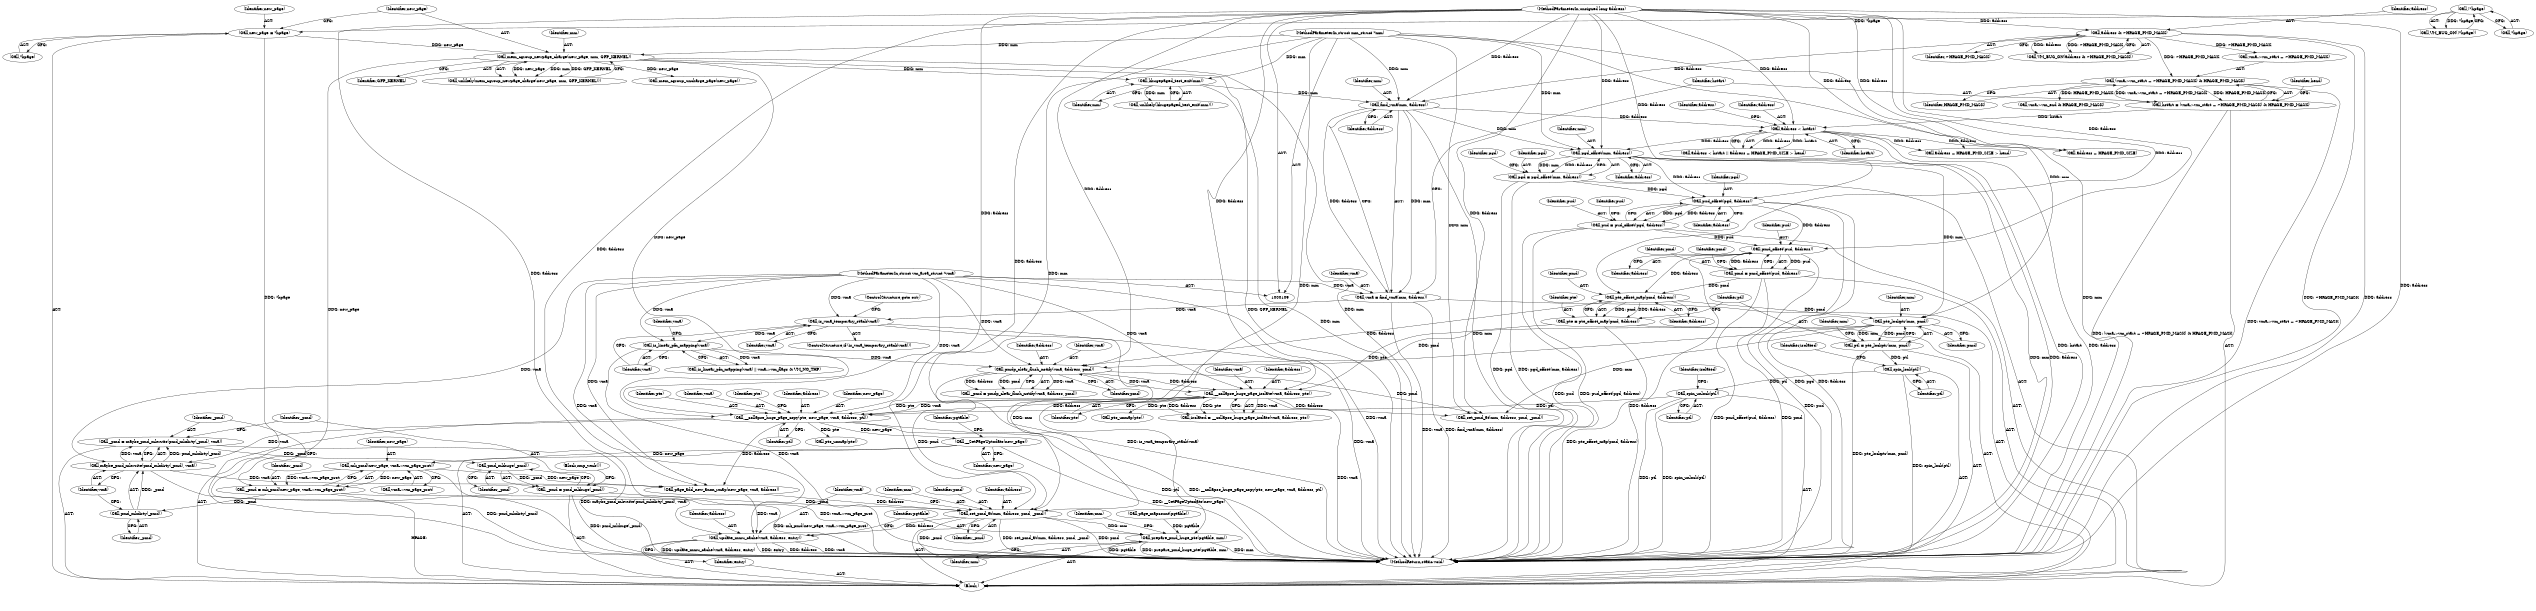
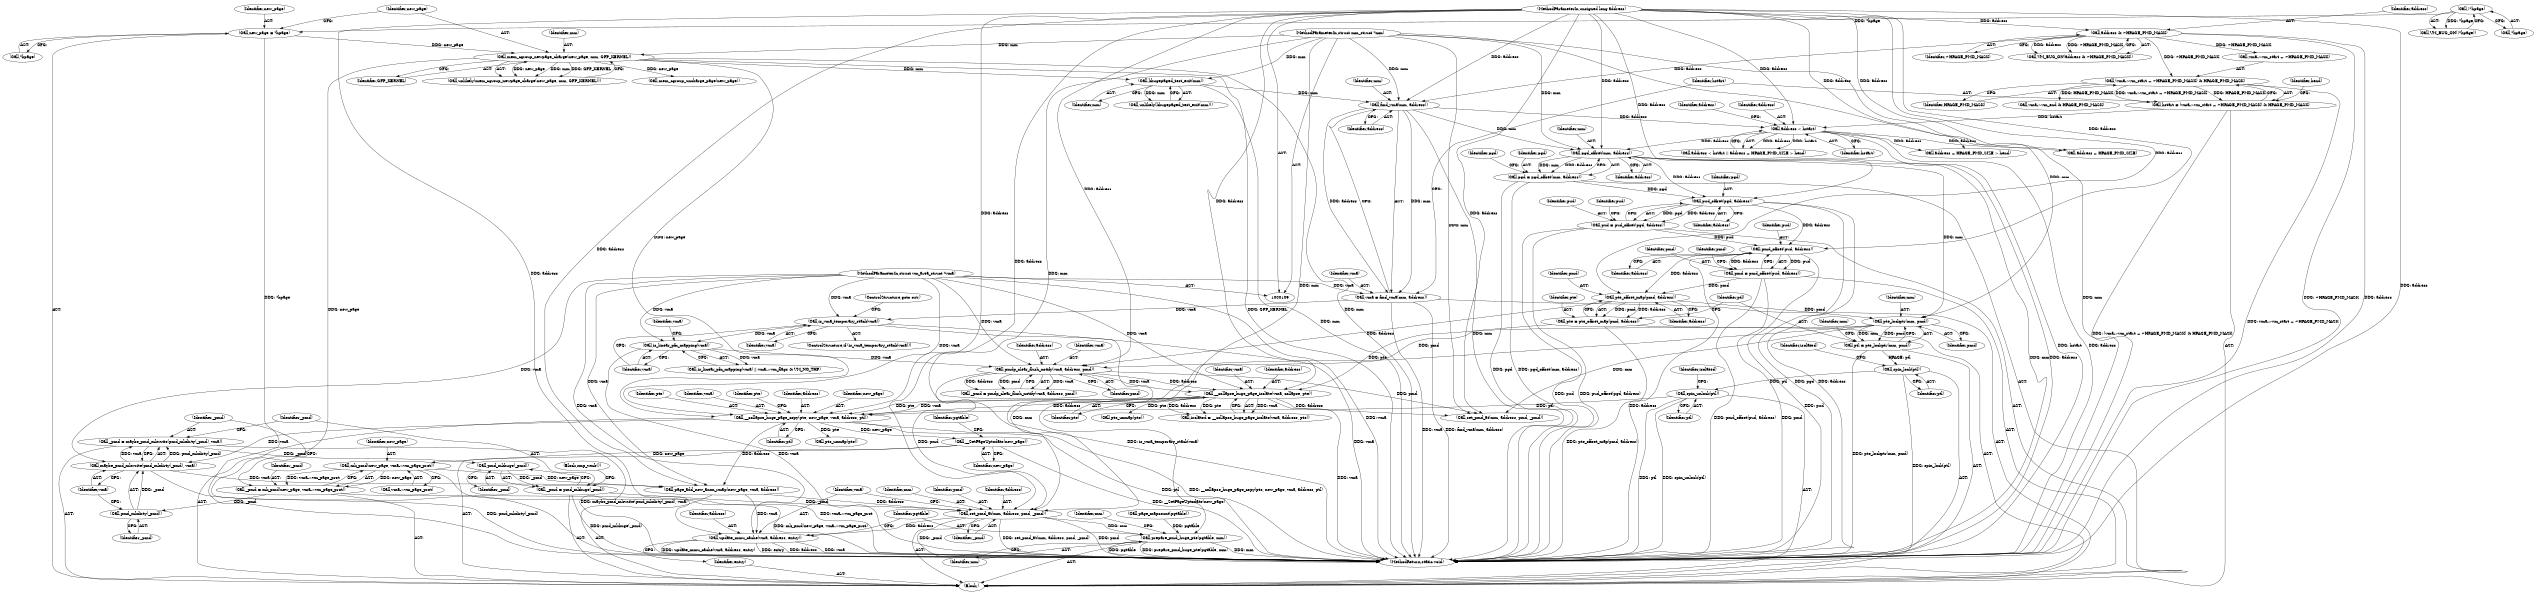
  digraph {
    n1 [label="(Call,_pmd = maybe_pmd_mkwrite(pmd_mkdirty(_pmd), vma))"]
    n2 [label="(Call,maybe_pmd_mkwrite(pmd_mkdirty(_pmd), vma))"]
    n3 [label="(Call,pmd_mkhuge(_pmd))"]
    n4 [label="(MethodReturn,static void)"]
    n5 [label="(Block,)"]
    n6 [label="(Identifier,vma)"]
    n7 [label="(Call,page_add_new_anon_rmap(new_page, vma, address))"]
    n8 [label="(Call,_pmd = pmd_mkhuge(_pmd))"]
    n9 [label="(Identifier,_pmd)"]
    n10 [label="(Call,pmd_mkdirty(_pmd))"]
    n11 [label="(Call,set_pmd_at(mm, address, pmd, _pmd))"]
    n12 [label="(Call,update_mmu_cache(vma, address, entry))"]
    n13 [label="(Identifier,_pmd)"]
    n14 [label="(Call,_pmd = mk_pmd(new_page, vma->vm_page_prot))"]
    n15 [label="(Call,mk_pmd(new_page, vma->vm_page_prot))"]
    n16 [label="(Call,vma->vm_page_prot)"]
    n17 [label="(Call,__SetPageUptodate(new_page))"]
    n18 [label="(Identifier,new_page)"]
    n19 [label="(Call,__collapse_huge_page_copy(pte, new_page, vma, address, ptl))"]
    n20 [label="(Identifier,ptl)"]
    n21 [label="(Call,pte_unmap(pte))"]
-   n22 [label="(Call,__collapse_huge_page_isolate(vma, address, pte))"]
+   n22 [label="(Call,__collapse_huge_page_isolate(vma, collapse, pte))"]
    n23 [label="(Call,isolated = __collapse_huge_page_isolate(vma, address, pte))"]
    n24 [label="(Identifier,pte)"]
    n25 [label="(Call,set_pmd_at(mm, address, pmd, _pmd))"]
    n26 [label="(Call,pte_unmap(pte))"]
    n27 [label="(Call,pmdp_clear_flush_notify(vma, address, pmd))"]
    n28 [label="(Call,_pmd = pmdp_clear_flush_notify(vma, address, pmd))"]
    n29 [label="(Identifier,pmd)"]
    n30 [label="(Call,prepare_pmd_huge_pte(pgtable, mm))"]
    n31 [label="(Identifier,_pmd)"]
    n32 [label="(Call,is_linear_pfn_mapping(vma))"]
    n33 [label="(Call,is_linear_pfn_mapping(vma) || vma->vm_flags & VM_NO_THP)"]
    n34 [label="(Identifier,vma)"]
    n35 [label="(Call,is_vma_temporary_stack(vma))"]
    n36 [label="(ControlStructure,if (is_vma_temporary_stack(vma)))"]
    n37 [label="(Identifier,vma)"]
    n38 [label="(Call,vma = find_vma(mm, address))"]
    n39 [label="(Call,find_vma(mm, address))"]
    n40 [label="(Call,pgd_offset(mm, address))"]
    n41 [label="(Call,address < hstart)"]
    n42 [label="(Identifier,address)"]
    n43 [label="(Call,pte_lockptr(mm, pmd))"]
    n44 [label="(Call,pud_offset(pgd, address))"]
    n45 [label="(Call,pgd = pgd_offset(mm, address))"]
    n46 [label="(Identifier,address)"]
    n47 [label="(Call,address + HPAGE_PMD_SIZE > hend)"]
    n48 [label="(Call,address + HPAGE_PMD_SIZE)"]
    n49 [label="(Call,address < hstart || address + HPAGE_PMD_SIZE > hend)"]
    n50 [label="(Identifier,hstart)"]
    n51 [label="(Call,khugepaged_test_exit(mm))"]
    n52 [label="(Identifier,mm)"]
    n53 [label="(Call,unlikely(khugepaged_test_exit(mm)))"]
    n54 [label="(Call,mem_cgroup_newpage_charge(new_page, mm, GFP_KERNEL))"]
    n55 [label="(Identifier,GFP_KERNEL)"]
    n56 [label="(Call,unlikely(mem_cgroup_newpage_charge(new_page, mm, GFP_KERNEL)))"]
    n57 [label="(Call,mem_cgroup_uncharge_page(new_page))"]
    n58 [label="(Call,new_page = *hpage)"]
    n59 [label="(Call,*hpage)"]
    n60 [label="(Call,!*hpage)"]
    n61 [label="(Call,VM_BUG_ON(!*hpage))"]
    n62 [label="(Call,*hpage)"]
    n63 [label="(MethodParameterIn,struct mm_struct *mm)"]
    1000109
    n65 [label="(Call,ptl = pte_lockptr(mm, pmd))"]
    n66 [label="(Identifier,pmd)"]
    n67 [label="(Identifier,mm)"]
    n68 [label="(Call,address & ~HPAGE_PMD_MASK)"]
    n69 [label="(Call,(vma->vm_start + ~HPAGE_PMD_MASK) & HPAGE_PMD_MASK)"]
    n70 [label="(Call,VM_BUG_ON(address & ~HPAGE_PMD_MASK))"]
    n71 [label="(Call,vma->vm_start + ~HPAGE_PMD_MASK)"]
    n72 [label="(Identifier,~HPAGE_PMD_MASK)"]
    n73 [label="(Call,hstart = (vma->vm_start + ~HPAGE_PMD_MASK) & HPAGE_PMD_MASK)"]
    n74 [label="(Identifier,HPAGE_PMD_MASK)"]
    n75 [label="(Call,vma->vm_end & HPAGE_PMD_MASK)"]
    n76 [label="(MethodParameterIn,unsigned long address)"]
    n77 [label="(Call,pte_offset_map(pmd, address))"]
    n78 [label="(Call,pmd_offset(pud, address))"]
    n79 [label="(Call,pte = pte_offset_map(pmd, address))"]
    n80 [label="(Identifier,address)"]
    n81 [label="(Call,pmd = pmd_offset(pud, address))"]
    n82 [label="(Identifier,address)"]
    n83 [label="(Call,pud = pud_offset(pgd, address))"]
    n84 [label="(Identifier,address)"]
    n85 [label="(Identifier,entry)"]
    n86 [label="(MethodParameterIn,struct vm_area_struct *vma)"]
    n87 [label="(Call,spin_lock(ptl))"]
    n88 [label="(Call,spin_unlock(ptl))"]
    n89 [label="(Identifier,ptl)"]
    n90 [label="(Identifier,ptl)"]
    n91 [label="(Identifier,mm)"]
    n92 [label="(Identifier,vma)"]
    n93 [label="(Identifier,ptl)"]
    n94 [label="(Identifier,mm)"]
    n95 [label="(Identifier,pgtable)"]
    n96 [label="(Identifier,address)"]
    n97 [label="(Identifier,_pmd)"]
    n98 [label="(Identifier,address)"]
    n99 [label="(Identifier,pmd)"]
    n100 [label="(Identifier,isolated)"]
    n101 [label="(Identifier,pgtable)"]
    n102 [label="(Identifier,pte)"]
    n103 [label="(Identifier,hend)"]
    n104 [label="(Identifier,new_page)"]
    n105 [label="(Identifier,address)"]
    n106 [label="(Identifier,new_page)"]
    n107 [label="(Identifier,vma)"]
    n108 [label="(Identifier,vma)"]
    n109 [label="(Identifier,pgd)"]
    n110 [label="(Identifier,isolated)"]
    n111 [label="(Identifier,mm)"]
    n112 [label="(Identifier,hstart)"]
    n113 [label="(Identifier,pud)"]
    n114 [label="(Identifier,pte)"]
    n115 [label="(Block,smp_wmb())"]
    n116 [label="(Identifier,mm)"]
    n117 [label="(Call,page_mapcount(pgtable))"]
    n118 [label="(Identifier,address)"]
    n119 [label="(Identifier,new_page)"]
    n120 [label="(Identifier,vma)"]
    n121 [label="(Identifier,address)"]
    n122 [label="(Identifier,pud)"]
    n123 [label="(Identifier,pgd)"]
    n124 [label="(Identifier,new_page)"]
    n125 [label="(Identifier,address)"]
    n126 [label="(Identifier,pmd)"]
    n127 [label="(Identifier,address)"]
    n128 [label="(Identifier,pgd)"]
    n129 [label="(Identifier,pmd)"]
    n130 [label="(Identifier,address)"]
    n131 [label="(Identifier,mm)"]
    n132 [label="(Identifier,mm)"]
    n133 [label="(Identifier,pud)"]
    n134 [label="(Identifier,vma)"]
    n135 [label="(Identifier,pmd)"]
    n136 [label="(Identifier,pte)"]
    n137 [label="(Identifier,_pmd)"]
    n138 [label="(Identifier,vma)"]
    n139 [label="(Identifier,_pmd)"]
    n140 [label="(Identifier,mm)"]
    n141 [label="(ControlStructure,goto out;)"]
    n1 -> n2 [label="CFG: "]
    n1 -> n3 [label="DDG: _pmd"]
    n1 -> n4 [label="DDG: maybe_pmd_mkwrite(pmd_mkdirty(_pmd), vma)"]
    n1 -> n5 [label="AST: "]
    n2 -> n1 [label="AST: "]
    n2 -> n1 [label="DDG: pmd_mkdirty(_pmd)"]
    n2 -> n1 [label="DDG: vma"]
    n2 -> n4 [label="DDG: pmd_mkdirty(_pmd)"]
    n2 -> n6 [label="CFG: "]
    n2 -> n7 [label="DDG: vma"]
    n3 -> n8 [label="AST: "]
    n3 -> n8 [label="DDG: _pmd"]
    n3 -> n9 [label="CFG: "]
    n6 -> n2 [label="AST: "]
    n6 -> n10 [label="CFG: "]
    n7 -> n11 [label="DDG: address"]
    n7 -> n12 [label="DDG: vma"]
    n8 -> n3 [label="CFG: "]
    n8 -> n4 [label="DDG: pmd_mkhuge(_pmd)"]
    n8 -> n5 [label="AST: "]
    n8 -> n11 [label="DDG: _pmd"]
    n9 -> n3 [label="AST: "]
    n10 -> n2 [label="AST: "]
    n10 -> n2 [label="DDG: _pmd"]
    n10 -> n13 [label="CFG: "]
    n11 -> n4 [label="DDG: pmd"]
    n11 -> n4 [label="DDG: _pmd"]
    n11 -> n4 [label="DDG: set_pmd_at(mm, address, pmd, _pmd)"]
    n11 -> n5 [label="AST: "]
    n11 -> n12 [label="DDG: address"]
    n11 -> n30 [label="DDG: mm"]
    n11 -> n31 [label="CFG: "]
    n12 -> n4 [label="DDG: vma"]
    n12 -> n4 [label="DDG: update_mmu_cache(vma, address, entry)"]
    n12 -> n4 [label="DDG: entry"]
    n12 -> n4 [label="DDG: address"]
-   n12 -> n5 [label="AST: "]
+   n7 -> n5 [label="AST: "]
    n12 -> n85 [label="CFG: "]
    n13 -> n10 [label="AST: "]
    n14 -> n4 [label="DDG: mk_pmd(new_page, vma->vm_page_prot)"]
-   n14 -> n5 [label="HPAGE: "]
+   n14 -> n5 [label="AST: "]
    n14 -> n10 [label="DDG: _pmd"]
    n14 -> n15 [label="CFG: "]
    n15 -> n4 [label="DDG: vma->vm_page_prot"]
    n15 -> n7 [label="DDG: new_page"]
    n15 -> n14 [label="AST: "]
    n15 -> n14 [label="DDG: new_page"]
    n15 -> n14 [label="DDG: vma->vm_page_prot"]
    n15 -> n16 [label="CFG: "]
    n16 -> n15 [label="AST: "]
    n17 -> n4 [label="DDG: __SetPageUptodate(new_page)"]
    n17 -> n5 [label="AST: "]
    n17 -> n15 [label="DDG: new_page"]
    n17 -> n18 [label="CFG: "]
    n18 -> n17 [label="AST: "]
    n19 -> n2 [label="DDG: vma"]
    n19 -> n4 [label="DDG: ptl"]
    n19 -> n4 [label="DDG: __collapse_huge_page_copy(pte, new_page, vma, address, ptl)"]
    n19 -> n5 [label="AST: "]
    n19 -> n7 [label="DDG: address"]
    n19 -> n17 [label="DDG: new_page"]
    n19 -> n20 [label="CFG: "]
    n19 -> n21 [label="DDG: pte"]
    n20 -> n19 [label="AST: "]
    n22 -> n4 [label="DDG: vma"]
    n22 -> n19 [label="DDG: pte"]
    n22 -> n19 [label="DDG: vma"]
    n22 -> n19 [label="DDG: address"]
    n22 -> n23 [label="AST: "]
    n22 -> n23 [label="DDG: vma"]
    n22 -> n23 [label="DDG: address"]
    n22 -> n23 [label="DDG: pte"]
    n22 -> n24 [label="CFG: "]
    n22 -> n25 [label="DDG: address"]
    n22 -> n26 [label="DDG: pte"]
    n23 -> n22 [label="CFG: "]
    n24 -> n22 [label="AST: "]
    n27 -> n11 [label="DDG: pmd"]
    n27 -> n22 [label="DDG: vma"]
    n27 -> n22 [label="DDG: address"]
    n27 -> n25 [label="DDG: pmd"]
    n27 -> n28 [label="AST: "]
    n27 -> n28 [label="DDG: vma"]
    n27 -> n28 [label="DDG: address"]
    n27 -> n28 [label="DDG: pmd"]
    n27 -> n29 [label="CFG: "]
    n28 -> n27 [label="CFG: "]
    n29 -> n27 [label="AST: "]
    n30 -> n4 [label="DDG: pgtable"]
    n30 -> n4 [label="DDG: prepare_pmd_huge_pte(pgtable, mm)"]
    n30 -> n4 [label="DDG: mm"]
    n30 -> n5 [label="AST: "]
    n30 -> n67 [label="CFG: "]
    n31 -> n11 [label="AST: "]
    n32 -> n4 [label="DDG: vma"]
    n32 -> n27 [label="DDG: vma"]
    n32 -> n33 [label="AST: "]
    n32 -> n33 [label="DDG: vma"]
    n32 -> n34 [label="CFG: "]
    n33 -> n32 [label="CFG: "]
    n34 -> n32 [label="AST: "]
    n34 -> n35 [label="CFG: "]
    n35 -> n4 [label="DDG: is_vma_temporary_stack(vma)"]
    n35 -> n4 [label="DDG: vma"]
    n35 -> n32 [label="DDG: vma"]
    n35 -> n36 [label="AST: "]
    n35 -> n37 [label="CFG: "]
    n37 -> n35 [label="AST: "]
    n38 -> n4 [label="DDG: vma"]
    n38 -> n4 [label="DDG: find_vma(mm, address)"]
    n38 -> n5 [label="AST: "]
    n38 -> n35 [label="DDG: vma"]
    n38 -> n39 [label="CFG: "]
    n39 -> n4 [label="DDG: mm"]
    n39 -> n38 [label="AST: "]
    n39 -> n38 [label="DDG: mm"]
    n39 -> n38 [label="DDG: address"]
    n39 -> n40 [label="DDG: mm"]
    n39 -> n41 [label="DDG: address"]
    n39 -> n42 [label="CFG: "]
    n40 -> n4 [label="DDG: mm"]
    n40 -> n4 [label="DDG: address"]
    n40 -> n43 [label="DDG: mm"]
    n40 -> n44 [label="DDG: address"]
    n40 -> n45 [label="AST: "]
    n40 -> n45 [label="DDG: mm"]
    n40 -> n45 [label="DDG: address"]
    n40 -> n46 [label="CFG: "]
    n41 -> n4 [label="DDG: address"]
    n41 -> n4 [label="DDG: hstart"]
    n41 -> n40 [label="DDG: address"]
    n41 -> n47 [label="DDG: address"]
    n41 -> n48 [label="DDG: address"]
    n41 -> n49 [label="AST: "]
    n41 -> n49 [label="DDG: address"]
    n41 -> n49 [label="DDG: hstart"]
    n41 -> n50 [label="CFG: "]
    n42 -> n39 [label="AST: "]
    n43 -> n11 [label="DDG: mm"]
    n43 -> n25 [label="DDG: mm"]
    n43 -> n27 [label="DDG: pmd"]
    n43 -> n65 [label="AST: "]
    n43 -> n65 [label="DDG: mm"]
    n43 -> n65 [label="DDG: pmd"]
    n43 -> n66 [label="CFG: "]
    n44 -> n4 [label="DDG: pgd"]
    n44 -> n4 [label="DDG: address"]
    n44 -> n78 [label="DDG: address"]
    n44 -> n83 [label="AST: "]
    n44 -> n83 [label="DDG: pgd"]
    n44 -> n83 [label="DDG: address"]
    n44 -> n84 [label="CFG: "]
    n45 -> n4 [label="DDG: pgd"]
    n45 -> n4 [label="DDG: pgd_offset(mm, address)"]
    n45 -> n5 [label="AST: "]
    n45 -> n40 [label="CFG: "]
    n45 -> n44 [label="DDG: pgd"]
    n46 -> n40 [label="AST: "]
    n49 -> n41 [label="CFG: "]
    n50 -> n41 [label="AST: "]
    n51 -> n4 [label="DDG: mm"]
    n51 -> n39 [label="DDG: mm"]
    n51 -> n52 [label="CFG: "]
    n51 -> n53 [label="AST: "]
    n51 -> n53 [label="DDG: mm"]
    n52 -> n51 [label="AST: "]
    n53 -> n51 [label="CFG: "]
    n54 -> n4 [label="DDG: new_page"]
    n54 -> n4 [label="DDG: GFP_KERNEL"]
    n54 -> n4 [label="DDG: mm"]
    n54 -> n19 [label="DDG: new_page"]
    n54 -> n51 [label="DDG: mm"]
    n54 -> n55 [label="CFG: "]
    n54 -> n56 [label="AST: "]
    n54 -> n56 [label="DDG: new_page"]
    n54 -> n56 [label="DDG: mm"]
    n54 -> n56 [label="DDG: GFP_KERNEL"]
    n54 -> n57 [label="DDG: new_page"]
    n55 -> n54 [label="AST: "]
    n56 -> n54 [label="CFG: "]
    n58 -> n4 [label="DDG: *hpage"]
    n58 -> n5 [label="AST: "]
    n58 -> n54 [label="DDG: new_page"]
    n58 -> n59 [label="CFG: "]
    n59 -> n58 [label="AST: "]
    n60 -> n58 [label="DDG: *hpage"]
    n60 -> n61 [label="AST: "]
    n60 -> n61 [label="DDG: *hpage"]
    n60 -> n62 [label="CFG: "]
    n61 -> n60 [label="CFG: "]
    n62 -> n60 [label="AST: "]
    n63 -> n4 [label="DDG: mm"]
    n63 -> n11 [label="DDG: mm"]
    n63 -> n25 [label="DDG: mm"]
    n63 -> n30 [label="DDG: mm"]
    n63 -> n39 [label="DDG: mm"]
    n63 -> n40 [label="DDG: mm"]
    n63 -> n43 [label="DDG: mm"]
    n63 -> n51 [label="DDG: mm"]
    n63 -> n54 [label="DDG: mm"]
    n63 -> 1000109 [label="AST: "]
    n65 -> n4 [label="DDG: pte_lockptr(mm, pmd)"]
    n65 -> n5 [label="AST: "]
    n65 -> n43 [label="CFG: "]
-   n65 -> n87 [label="DDG: ptl"]
+   n65 -> n87 [label="HPAGE: ptl"]
    n66 -> n43 [label="AST: "]
    n67 -> n30 [label="AST: "]
    n68 -> n4 [label="DDG: ~HPAGE_PMD_MASK"]
    n68 -> n4 [label="DDG: address"]
    n68 -> n39 [label="DDG: address"]
    n68 -> n69 [label="DDG: ~HPAGE_PMD_MASK"]
    n68 -> n70 [label="AST: "]
    n68 -> n70 [label="DDG: address"]
    n68 -> n70 [label="DDG: ~HPAGE_PMD_MASK"]
    n68 -> n71 [label="DDG: ~HPAGE_PMD_MASK"]
    n68 -> n72 [label="CFG: "]
    n69 -> n4 [label="DDG: vma->vm_start + ~HPAGE_PMD_MASK"]
    n69 -> n73 [label="AST: "]
    n69 -> n73 [label="DDG: vma->vm_start + ~HPAGE_PMD_MASK"]
    n69 -> n73 [label="DDG: HPAGE_PMD_MASK"]
    n69 -> n74 [label="CFG: "]
    n69 -> n75 [label="DDG: HPAGE_PMD_MASK"]
    n70 -> n68 [label="CFG: "]
    n71 -> n69 [label="AST: "]
    n72 -> n68 [label="AST: "]
    n73 -> n4 [label="DDG: (vma->vm_start + ~HPAGE_PMD_MASK) & HPAGE_PMD_MASK"]
    n73 -> n5 [label="AST: "]
    n73 -> n41 [label="DDG: hstart"]
    n73 -> n69 [label="CFG: "]
    n74 -> n69 [label="AST: "]
    n76 -> n4 [label="DDG: address"]
    n76 -> n7 [label="DDG: address"]
    n76 -> n11 [label="DDG: address"]
    n76 -> n12 [label="DDG: address"]
    n76 -> n19 [label="DDG: address"]
    n76 -> n22 [label="DDG: address"]
    n76 -> n25 [label="DDG: address"]
    n76 -> n27 [label="DDG: address"]
    n76 -> n39 [label="DDG: address"]
    n76 -> n40 [label="DDG: address"]
    n76 -> n41 [label="DDG: address"]
    n76 -> n44 [label="DDG: address"]
    n76 -> n47 [label="DDG: address"]
    n76 -> n48 [label="DDG: address"]
    n76 -> 1000109 [label="AST: "]
    n76 -> n68 [label="DDG: address"]
    n76 -> n77 [label="DDG: address"]
    n76 -> n78 [label="DDG: address"]
    n77 -> n27 [label="DDG: address"]
    n77 -> n43 [label="DDG: pmd"]
    n77 -> n79 [label="AST: "]
    n77 -> n79 [label="DDG: pmd"]
    n77 -> n79 [label="DDG: address"]
    n77 -> n80 [label="CFG: "]
    n78 -> n4 [label="DDG: address"]
    n78 -> n4 [label="DDG: pud"]
    n78 -> n77 [label="DDG: address"]
    n78 -> n81 [label="AST: "]
    n78 -> n81 [label="DDG: pud"]
    n78 -> n81 [label="DDG: address"]
    n78 -> n82 [label="CFG: "]
    n79 -> n4 [label="DDG: pte_offset_map(pmd, address)"]
    n79 -> n5 [label="AST: "]
    n79 -> n22 [label="DDG: pte"]
    n79 -> n77 [label="CFG: "]
    n80 -> n77 [label="AST: "]
    n81 -> n4 [label="DDG: pmd_offset(pud, address)"]
    n81 -> n4 [label="DDG: pmd"]
    n81 -> n5 [label="AST: "]
    n81 -> n77 [label="DDG: pmd"]
    n81 -> n78 [label="CFG: "]
    n82 -> n78 [label="AST: "]
    n83 -> n4 [label="DDG: pud"]
    n83 -> n4 [label="DDG: pud_offset(pgd, address)"]
    n83 -> n5 [label="AST: "]
    n83 -> n44 [label="CFG: "]
    n83 -> n78 [label="DDG: pud"]
    n84 -> n44 [label="AST: "]
    n85 -> n5 [label="AST: "]
    n86 -> n2 [label="DDG: vma"]
    n86 -> n4 [label="DDG: vma"]
    n86 -> n7 [label="DDG: vma"]
    n86 -> n12 [label="DDG: vma"]
    n86 -> n19 [label="DDG: vma"]
    n86 -> n22 [label="DDG: vma"]
    n86 -> n27 [label="DDG: vma"]
    n86 -> n32 [label="DDG: vma"]
    n86 -> n35 [label="DDG: vma"]
    n86 -> n38 [label="DDG: vma"]
    n86 -> 1000109 [label="AST: "]
    n87 -> n4 [label="DDG: spin_lock(ptl)"]
    n87 -> n5 [label="AST: "]
    n87 -> n88 [label="DDG: ptl"]
    n87 -> n90 [label="CFG: "]
    n88 -> n4 [label="DDG: ptl"]
    n88 -> n4 [label="DDG: spin_unlock(ptl)"]
    n88 -> n5 [label="AST: "]
    n88 -> n19 [label="DDG: ptl"]
    n88 -> n89 [label="CFG: "]
    n89 -> n88 [label="AST: "]
    n90 -> n87 [label="AST: "]
    n91 -> n43 [label="AST: "]
    n92 -> n27 [label="AST: "]
    n93 -> n65 [label="AST: "]
    n93 -> n79 [label="CFG: "]
    n94 -> n65 [label="CFG: "]
    n95 -> n17 [label="CFG: "]
    n96 -> n41 [label="AST: "]
    n97 -> n14 [label="AST: "]
    n98 -> n12 [label="AST: "]
    n99 -> n81 [label="CFG: "]
    n100 -> n87 [label="CFG: "]
    n101 -> n12 [label="CFG: "]
    n101 -> n30 [label="AST: "]
    n102 -> n19 [label="CFG: "]
    n103 -> n73 [label="CFG: "]
    n104 -> n58 [label="AST: "]
    n105 -> n19 [label="AST: "]
    n106 -> n19 [label="AST: "]
    n107 -> n22 [label="AST: "]
    n108 -> n32 [label="CFG: "]
    n109 -> n44 [label="AST: "]
    n110 -> n88 [label="CFG: "]
    n111 -> n30 [label="CFG: "]
    n112 -> n38 [label="CFG: "]
    n112 -> n73 [label="AST: "]
    n113 -> n83 [label="CFG: "]
    n114 -> n19 [label="AST: "]
    n115 -> n8 [label="CFG: "]
    n116 -> n54 [label="AST: "]
    n117 -> n30 [label="DDG: pgtable"]
    n118 -> n22 [label="AST: "]
    n119 -> n54 [label="AST: "]
    n119 -> n58 [label="CFG: "]
    n120 -> n19 [label="AST: "]
    n121 -> n27 [label="AST: "]
    n122 -> n78 [label="AST: "]
    n123 -> n45 [label="AST: "]
    n124 -> n15 [label="AST: "]
    n125 -> n68 [label="AST: "]
    n126 -> n11 [label="AST: "]
    n127 -> n41 [label="CFG: "]
    n128 -> n45 [label="CFG: "]
    n129 -> n77 [label="AST: "]
    n130 -> n11 [label="AST: "]
    n131 -> n39 [label="AST: "]
    n132 -> n40 [label="AST: "]
    n133 -> n83 [label="AST: "]
    n134 -> n38 [label="AST: "]
    n135 -> n81 [label="AST: "]
    n136 -> n79 [label="AST: "]
    n137 -> n1 [label="CFG: "]
    n137 -> n8 [label="AST: "]
    n138 -> n11 [label="CFG: "]
    n138 -> n12 [label="AST: "]
    n139 -> n1 [label="AST: "]
    n139 -> n14 [label="CFG: "]
    n140 -> n11 [label="AST: "]
    n141 -> n35 [label="CFG: "]
  }
